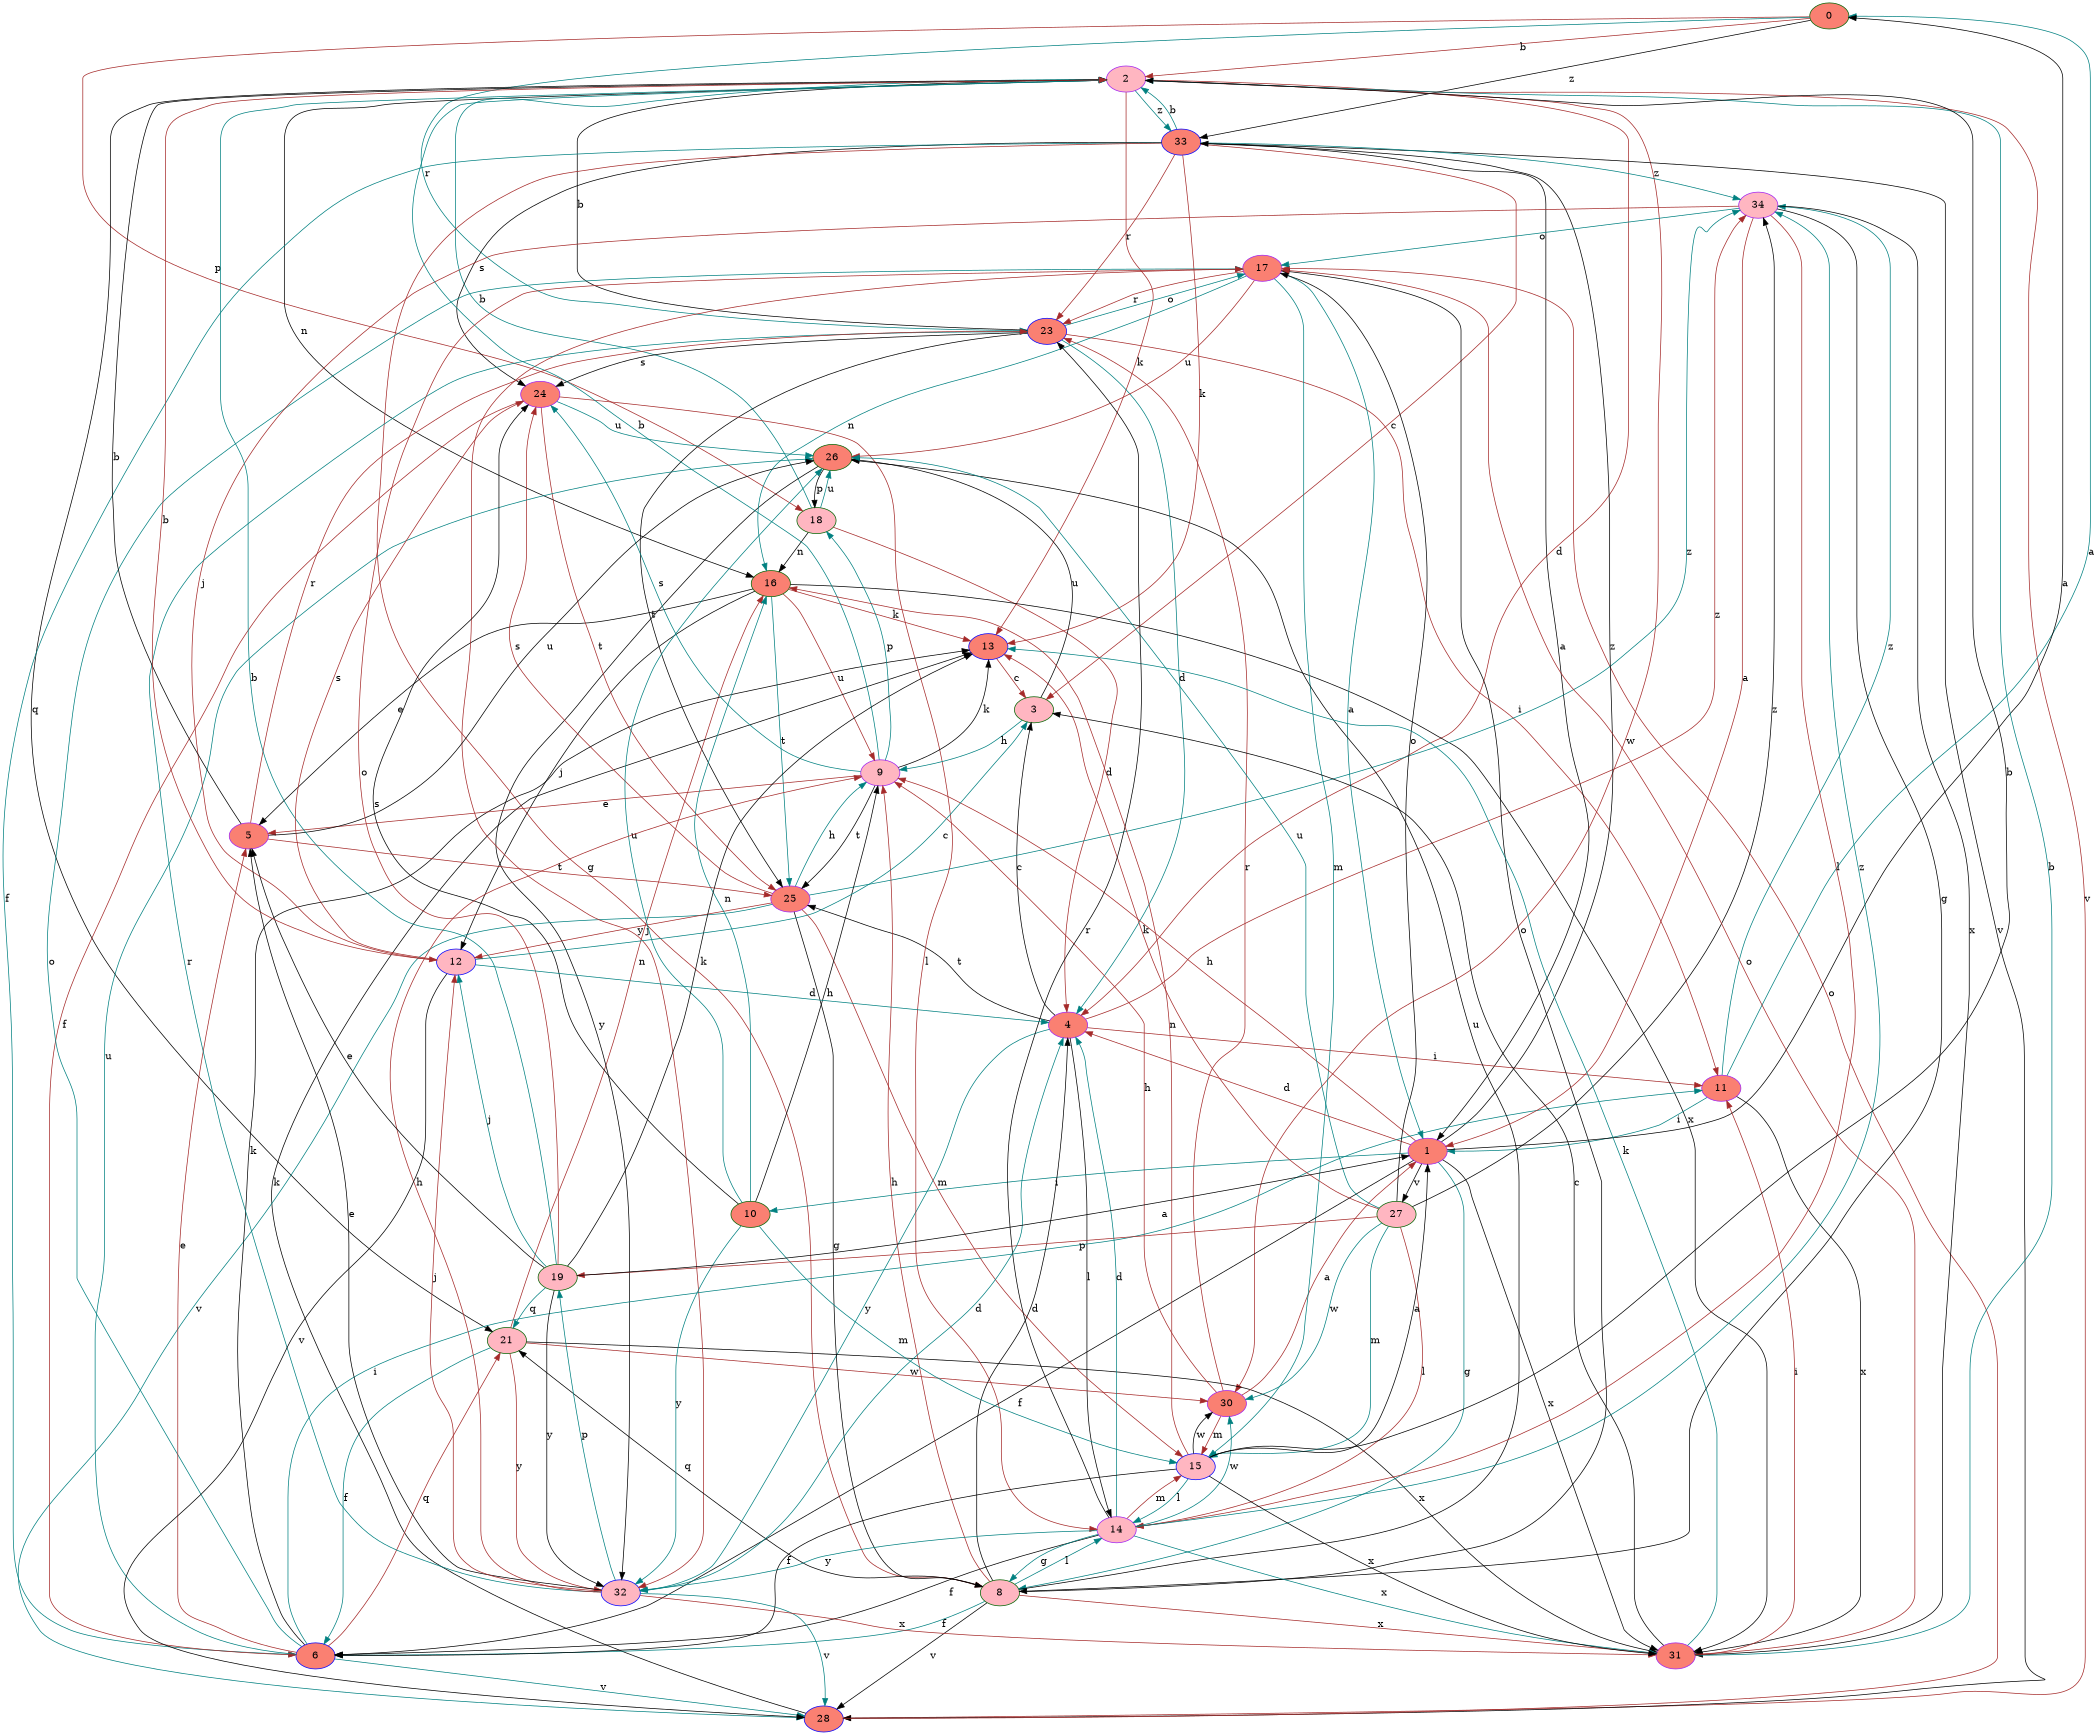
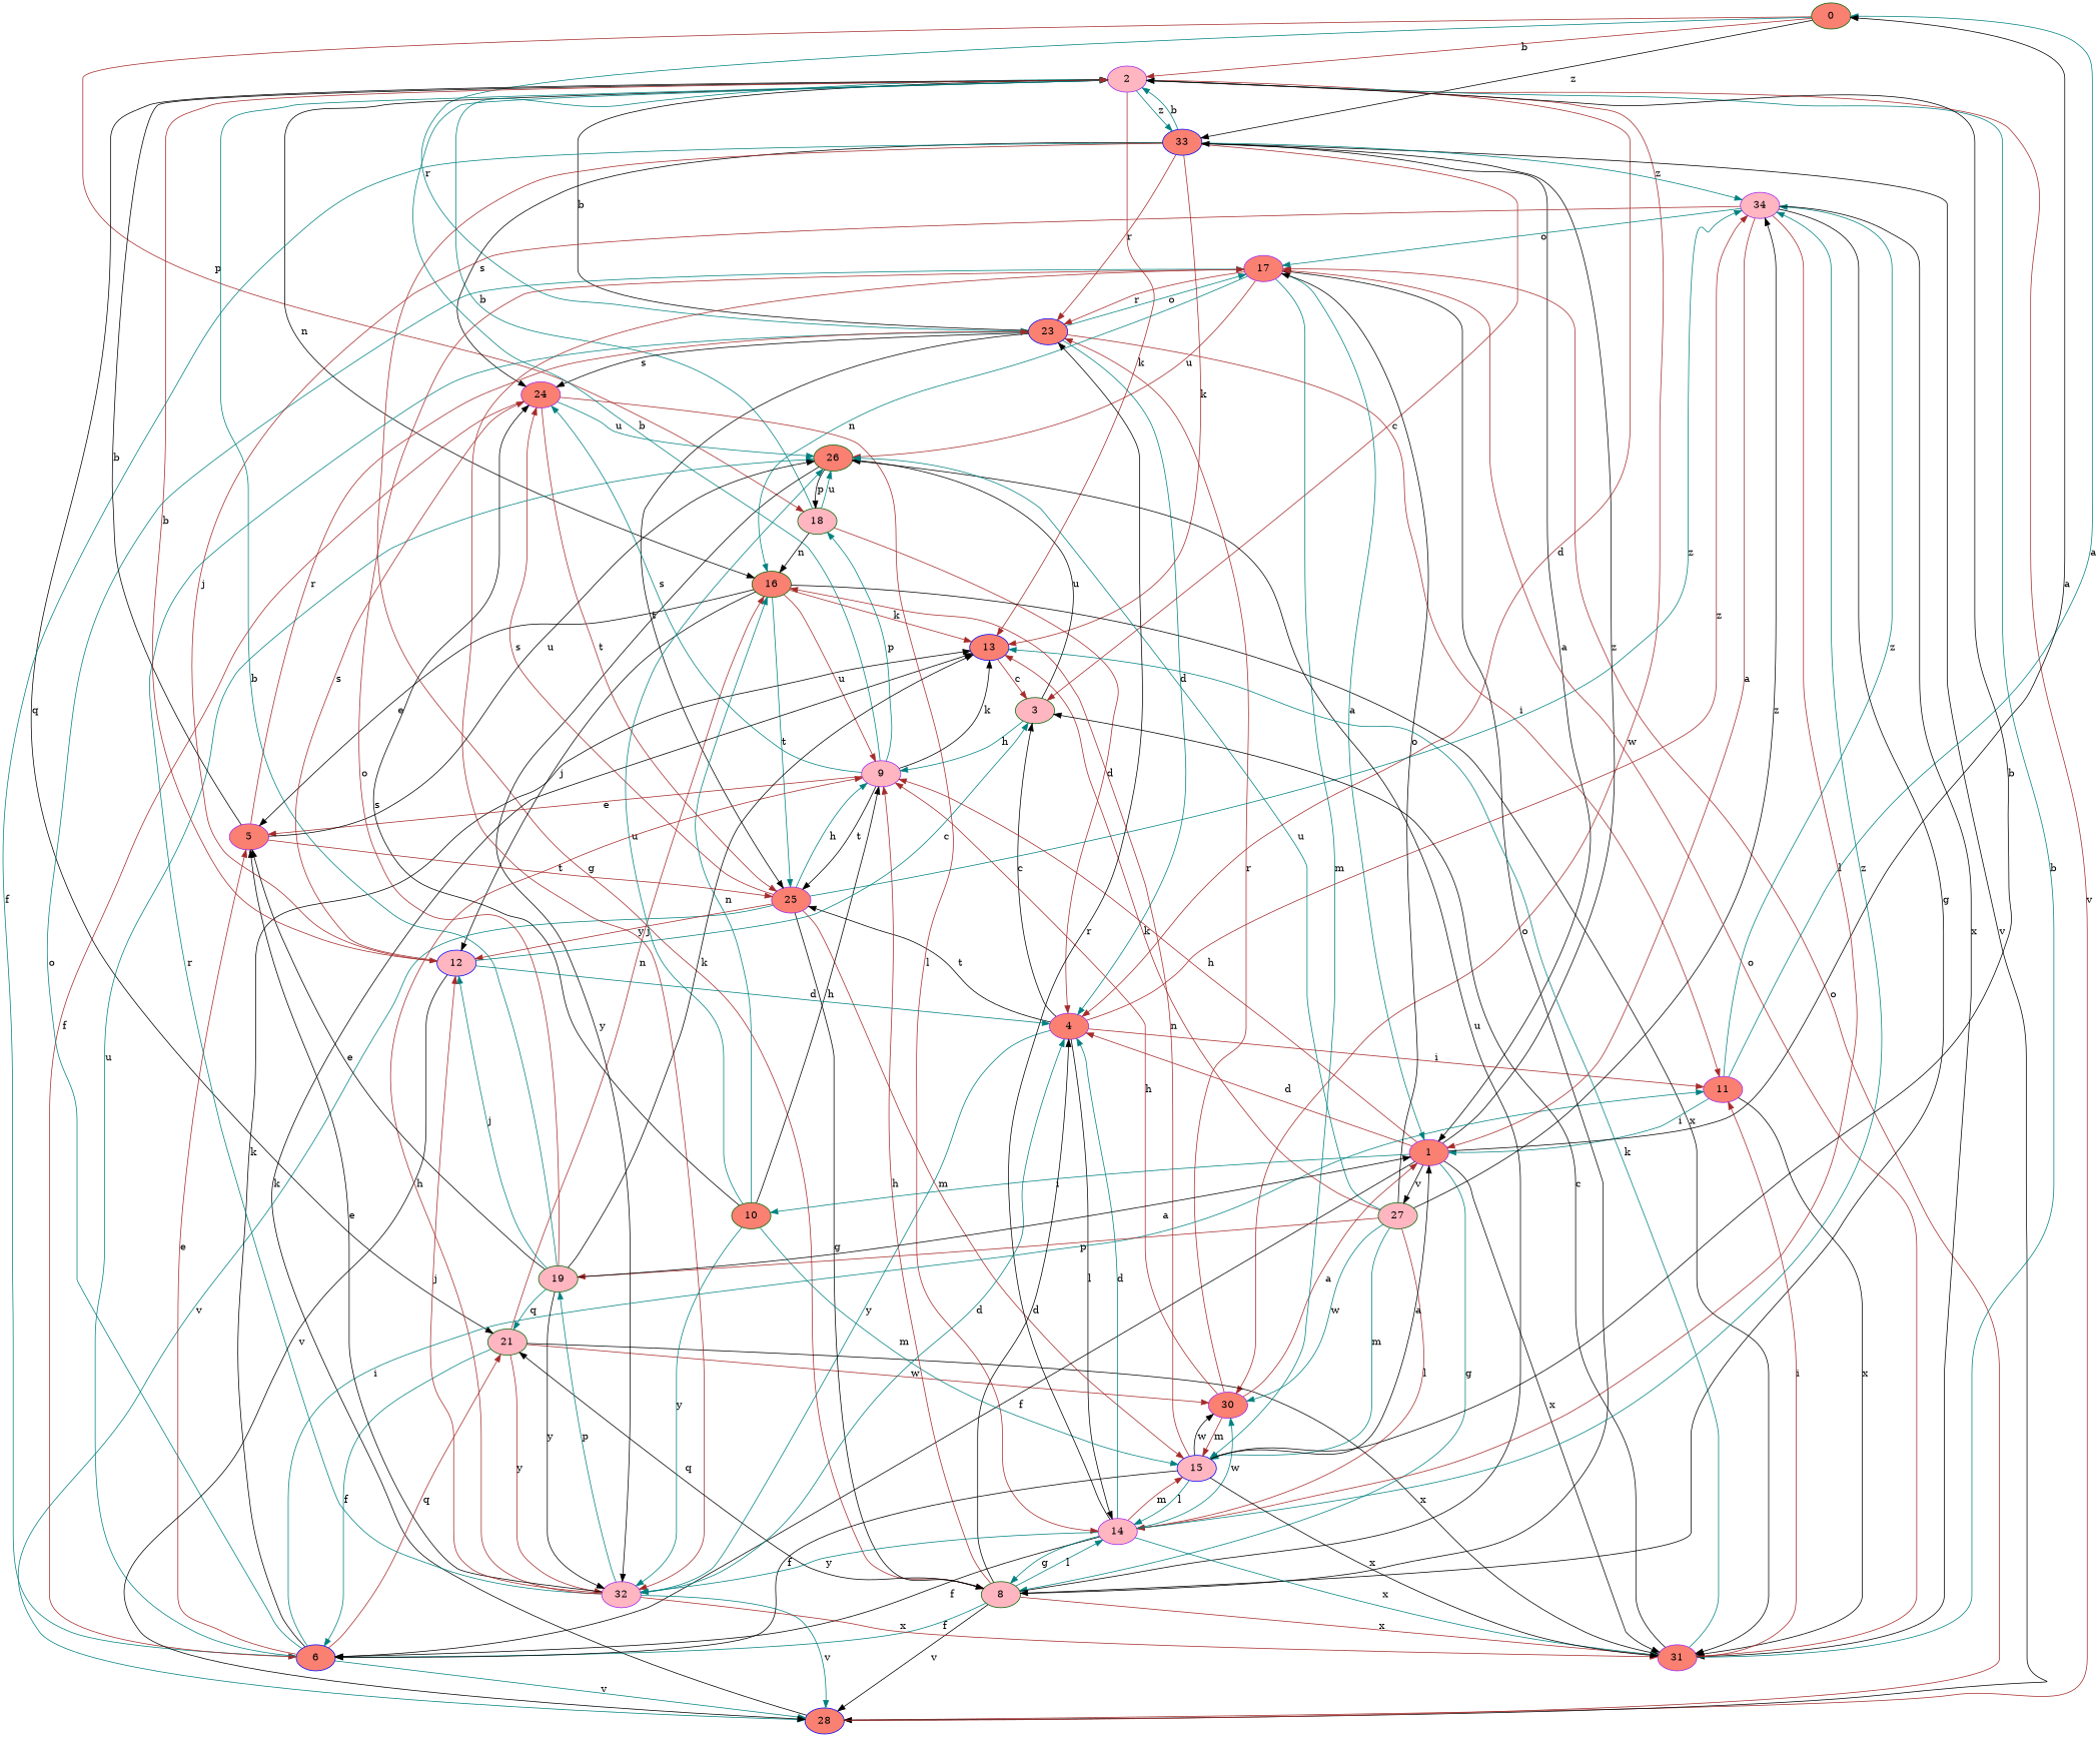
  strict digraph {
    node [color=purple fillcolor=salmon style=filled]
    edge [color=teal]
    0 [color=darkgreen]
    2 [fillcolor=lightpink]
    18 [color=darkgreen fillcolor=lightpink]
    23 [color=blue]
    33 [color=blue]
    4
    13 [color=blue]
    16 [color=darkgreen]
    21 [color=darkgreen fillcolor=lightpink]
    28 [color=blue]
    30
    26 [color=darkgreen]
    11
    25
    17
    24
    1
    6 [color=blue]
    8 [color=darkgreen fillcolor=lightpink]
    3 [color=darkgreen fillcolor=lightpink]
    34 [fillcolor=lightpink]
    9 [fillcolor=lightpink]
    10 [color=darkgreen]
    27 [color=darkgreen fillcolor=lightpink]
    31
    14 [fillcolor=lightpink]
-   32 [color=blue fillcolor=lightpink]
+   32 [fillcolor=lightpink]
    5
    15 [color=blue fillcolor=lightpink]
    19 [color=darkgreen fillcolor=lightpink]
    12 [color=blue fillcolor=lightpink]
    0 -> 2 [color=brown label=b]
    0 -> 18 [color=brown label=p]
    0 -> 23 [label=r]
    0 -> 33 [color=black label=z]
    2 -> 33 [label=z]
    2 -> 4 [color=brown label=d]
    2 -> 13 [color=brown label=k]
    2 -> 16 [color=black label=n]
    2 -> 21 [color=black label=q]
    2 -> 28 [color=brown label=v]
    2 -> 30 [color=brown label=w]
    18 -> 2 [label=b]
    18 -> 4 [color=brown label=d]
    18 -> 16 [color=black label=n]
    18 -> 26 [label=u]
    23 -> 2 [color=black label=b]
    23 -> 4 [label=d]
    23 -> 11 [color=brown label=i]
    23 -> 25 [color=black label=t]
    23 -> 17 [label=o]
    23 -> 24 [color=black label=s]
    33 -> 2 [label=b]
    33 -> 23 [color=brown label=r]
    33 -> 13 [color=brown label=k]
    33 -> 28 [color=black label=v]
    33 -> 24 [color=black label=s]
    33 -> 1 [color=black label=a]
    33 -> 6 [label=f]
    33 -> 8 [color=brown label=g]
    33 -> 3 [color=brown label=c]
    33 -> 34 [label=z]
    4 -> 11 [color=brown label=i]
    4 -> 25 [color=black label=t]
    4 -> 3 [color=black label=c]
    4 -> 34 [color=brown label=z]
    4 -> 14 [color=black label=l]
    4 -> 32 [label=y]
    13 -> 3 [color=brown label=c]
    16 -> 13 [color=brown label=k]
    16 -> 25 [label=t]
    16 -> 9 [color=brown label=u]
    16 -> 31 [color=black label=x]
    16 -> 5 [color=black label=e]
    16 -> 12 [color=black label=j]
    21 -> 16 [color=brown label=n]
    21 -> 30 [color=brown label=w]
    21 -> 6 [label=f]
    21 -> 31 [color=black label=x]
    21 -> 32 [color=brown label=y]
    28 -> 13 [color=black label=k]
    28 -> 17 [color=brown label=o]
    30 -> 23 [color=brown label=r]
    30 -> 1 [color=brown label=a]
    30 -> 9 [color=brown label=h]
    30 -> 15 [color=brown label=m]
    26 -> 18 [color=black label=p]
    26 -> 32 [color=black label=y]
    11 -> 0 [label=a]
    11 -> 1 [label=i]
    11 -> 34 [label=z]
    11 -> 31 [color=black label=x]
    25 -> 28 [label=v]
    25 -> 24 [color=brown label=s]
    25 -> 8 [color=black label=g]
    25 -> 34 [label=z]
    25 -> 9 [label=h]
    25 -> 15 [color=brown label=m]
    25 -> 12 [color=brown label=j]
    17 -> 23 [color=brown label=r]
    17 -> 16 [label=n]
    17 -> 26 [color=brown label=u]
    17 -> 1 [label=a]
    17 -> 32 [color=brown label=y]
    17 -> 15 [label=m]
    24 -> 26 [label=u]
    24 -> 25 [color=brown label=t]
    24 -> 6 [color=brown label=f]
    24 -> 14 [color=brown label=l]
    1 -> 0 [color=black label=a]
    1 -> 33 [color=black label=z]
    1 -> 4 [color=brown label=d]
    1 -> 6 [color=black label=f]
    1 -> 8 [label=g]
    1 -> 9 [color=brown label=h]
    1 -> 10 [label=i]
    1 -> 27 [color=black label=v]
    1 -> 31 [color=black label=x]
    6 -> 13 [color=black label=k]
    6 -> 21 [color=brown label=q]
    6 -> 28 [label=v]
    6 -> 26 [label=u]
    6 -> 11 [label=i]
    6 -> 17 [label=o]
    6 -> 5 [color=brown label=e]
    8 -> 4 [color=black label=d]
    8 -> 21 [color=black label=q]
    8 -> 28 [color=black label=v]
    8 -> 26 [color=black label=u]
    8 -> 17 [color=black label=o]
    8 -> 6 [label=f]
    8 -> 9 [color=brown label=h]
    8 -> 31 [color=brown label=x]
    8 -> 14 [label=l]
    3 -> 26 [color=black label=u]
    3 -> 9 [label=h]
    34 -> 17 [label=o]
    34 -> 1 [color=brown label=a]
    34 -> 8 [color=black label=g]
    34 -> 31 [color=black label=x]
    34 -> 14 [color=brown label=l]
    34 -> 12 [color=brown label=j]
    9 -> 2 [label=b]
    9 -> 18 [label=p]
    9 -> 13 [color=black label=k]
    9 -> 25 [color=black label=t]
    9 -> 24 [label=s]
    9 -> 5 [color=brown label=e]
    10 -> 16 [label=n]
    10 -> 26 [label=u]
    10 -> 24 [color=black label=s]
    10 -> 9 [color=black label=h]
    10 -> 32 [label=y]
    10 -> 15 [label=m]
    27 -> 13 [color=brown label=k]
    27 -> 30 [label=w]
    27 -> 26 [label=u]
    27 -> 17 [color=black label=o]
    27 -> 34 [color=black label=z]
    27 -> 14 [color=brown label=l]
    27 -> 15 [label=m]
    27 -> 19 [color=brown label=p]
    31 -> 2 [label=b]
    31 -> 13 [label=k]
    31 -> 11 [color=brown label=i]
    31 -> 17 [color=brown label=o]
    31 -> 3 [color=black label=c]
    14 -> 23 [color=black label=r]
    14 -> 4 [label=d]
    14 -> 30 [label=w]
    14 -> 6 [color=black label=f]
    14 -> 8 [label=g]
    14 -> 34 [label=z]
    14 -> 31 [label=x]
    14 -> 32 [label=y]
    14 -> 15 [color=brown label=m]
    32 -> 23 [label=r]
    32 -> 4 [label=d]
    32 -> 28 [label=v]
    32 -> 9 [color=brown label=h]
    32 -> 31 [color=brown label=x]
    32 -> 5 [color=black label=e]
    32 -> 19 [label=p]
    32 -> 12 [color=brown label=j]
    5 -> 2 [color=black label=b]
    5 -> 23 [color=brown label=r]
    5 -> 26 [color=black label=u]
    5 -> 25 [color=brown label=t]
    15 -> 2 [color=black label=b]
    15 -> 16 [color=brown label=n]
    15 -> 30 [color=black label=w]
    15 -> 1 [color=black label=a]
    15 -> 6 [color=black label=f]
    15 -> 31 [color=black label=x]
    15 -> 14 [label=l]
    19 -> 2 [label=b]
    19 -> 13 [color=black label=k]
    19 -> 21 [label=q]
    19 -> 17 [color=brown label=o]
    19 -> 1 [color=black label=a]
    19 -> 32 [color=black label=y]
    19 -> 5 [color=black label=e]
    19 -> 12 [label=j]
    12 -> 2 [color=brown label=b]
    12 -> 4 [label=d]
    12 -> 28 [color=black label=v]
    12 -> 24 [color=brown label=s]
    12 -> 3 [label=c]
  }
